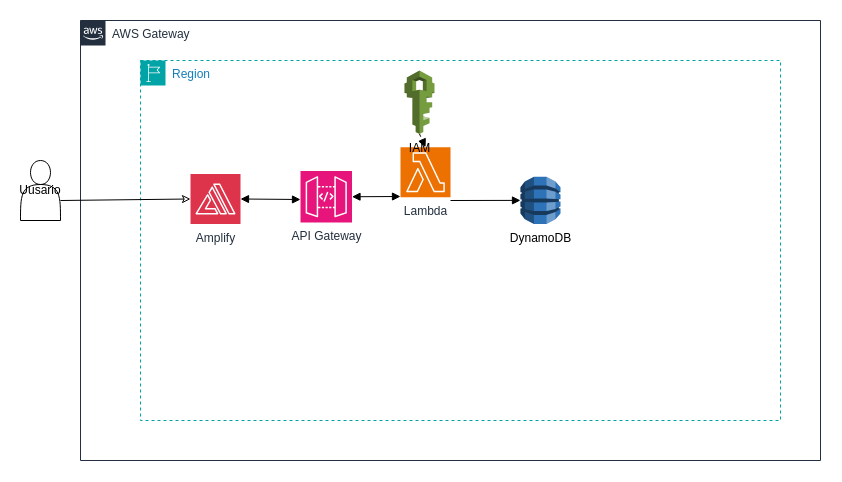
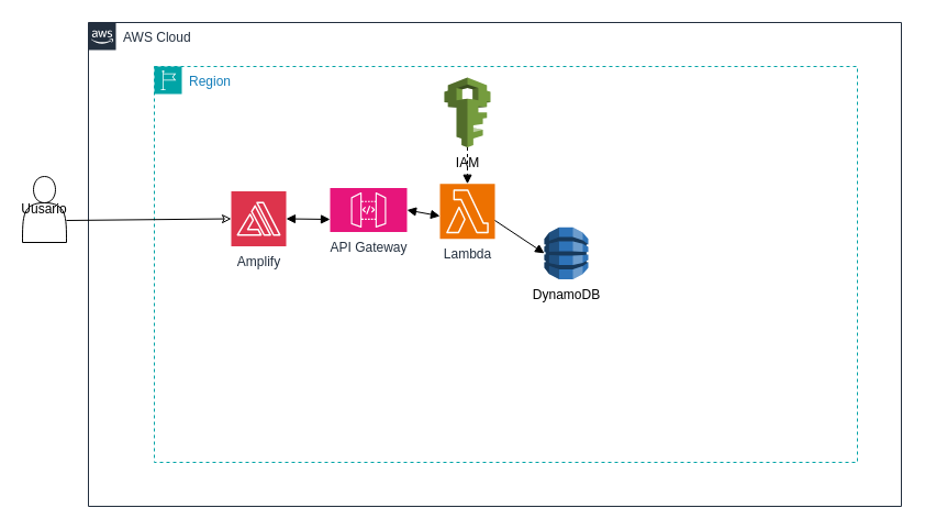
  <mxCell id="0" />
  <mxCell id="1" parent="0" />
- <mxCell id="2" value="AWS Gateway" style="points=[[0,0],[0.25,0],[0.5,0],[0.75,0],[1,0],[1,0.25],[1,0.5],[1,0.75],[1,1],[0.75,1],[0.5,1],[0.25,1],[0,1],[0,0.75],[0,0.5],[0,0.25]];outlineConnect=0;gradientColor=none;html=1;whiteSpace=wrap;fontSize=12;fontStyle=0;container=1;pointerEvents=0;collapsible=0;recursiveResize=0;shape=mxgraph.aws4.group;grIcon=mxgraph.aws4.group_aws_cloud_alt;strokeColor=#232F3E;fillColor=none;verticalAlign=top;align=left;spacingLeft=30;fontColor=#232F3E;dashed=0;" vertex="1" parent="1"><mxGeometry x="80" y="20" width="740" height="440" as="geometry" /></mxCell>
+ <mxCell id="2" value="AWS Cloud" style="points=[[0,0],[0.25,0],[0.5,0],[0.75,0],[1,0],[1,0.25],[1,0.5],[1,0.75],[1,1],[0.75,1],[0.5,1],[0.25,1],[0,1],[0,0.75],[0,0.5],[0,0.25]];outlineConnect=0;gradientColor=none;html=1;whiteSpace=wrap;fontSize=12;fontStyle=0;container=1;pointerEvents=0;collapsible=0;recursiveResize=0;shape=mxgraph.aws4.group;grIcon=mxgraph.aws4.group_aws_cloud_alt;strokeColor=#232F3E;fillColor=none;verticalAlign=top;align=left;spacingLeft=30;fontColor=#232F3E;dashed=0;" vertex="1" parent="1"><mxGeometry x="80" y="20" width="740" height="440" as="geometry" /></mxCell>
  <mxCell id="3" value="Region" style="points=[[0,0],[0.25,0],[0.5,0],[0.75,0],[1,0],[1,0.25],[1,0.5],[1,0.75],[1,1],[0.75,1],[0.5,1],[0.25,1],[0,1],[0,0.75],[0,0.5],[0,0.25]];outlineConnect=0;gradientColor=none;html=1;whiteSpace=wrap;fontSize=12;fontStyle=0;container=1;pointerEvents=0;collapsible=0;recursiveResize=0;shape=mxgraph.aws4.group;grIcon=mxgraph.aws4.group_region;strokeColor=#00A4A6;fillColor=none;verticalAlign=top;align=left;spacingLeft=30;fontColor=#147EBA;dashed=1;" vertex="1" parent="1"><mxGeometry x="140" y="60" width="640" height="360" as="geometry" /></mxCell>
- <mxCell id="4" value="API Gateway" style="sketch=0;points=[[0,0,0],[0.25,0,0],[0.5,0,0],[0.75,0,0],[1,0,0],[0,1,0],[0.25,1,0],[0.5,1,0],[0.75,1,0],[1,1,0],[0,0.25,0],[0,0.5,0],[0,0.75,0],[1,0.25,0],[1,0.5,0],[1,0.75,0]];outlineConnect=0;fontColor=#232F3E;fillColor=#E7157B;strokeColor=#ffffff;dashed=0;verticalLabelPosition=bottom;verticalAlign=top;align=center;html=1;fontSize=12;fontStyle=0;aspect=fixed;shape=mxgraph.aws4.resourceIcon;resIcon=mxgraph.aws4.api_gateway;" vertex="1" parent="3"><mxGeometry x="160" y="110.5" width="51.5" height="51.5" as="geometry" /></mxCell>
- <mxCell id="5" value="Lambda" style="sketch=0;points=[[0,0,0],[0.25,0,0],[0.5,0,0],[0.75,0,0],[1,0,0],[0,1,0],[0.25,1,0],[0.5,1,0],[0.75,1,0],[1,1,0],[0,0.25,0],[0,0.5,0],[0,0.75,0],[1,0.25,0],[1,0.5,0],[1,0.75,0]];outlineConnect=0;fontColor=#232F3E;fillColor=#ED7100;strokeColor=#ffffff;dashed=0;verticalLabelPosition=bottom;verticalAlign=top;align=center;html=1;fontSize=12;fontStyle=0;aspect=fixed;shape=mxgraph.aws4.resourceIcon;resIcon=mxgraph.aws4.lambda;" vertex="1" parent="3"><mxGeometry x="260" y="86.75" width="50" height="50" as="geometry" /></mxCell>
- <mxCell id="6" value="DynamoDB" style="outlineConnect=0;dashed=0;verticalLabelPosition=bottom;verticalAlign=top;align=center;html=1;shape=mxgraph.aws3.dynamo_db;fillColor=#2E73B8;gradientColor=none;" vertex="1" parent="3"><mxGeometry x="380" y="116.25" width="40" height="47.25" as="geometry" /></mxCell>
- <mxCell id="7" value="Amplify" style="sketch=0;points=[[0,0,0],[0.25,0,0],[0.5,0,0],[0.75,0,0],[1,0,0],[0,1,0],[0.25,1,0],[0.5,1,0],[0.75,1,0],[1,1,0],[0,0.25,0],[0,0.5,0],[0,0.75,0],[1,0.25,0],[1,0.5,0],[1,0.75,0]];outlineConnect=0;fontColor=#232F3E;fillColor=#DD344C;strokeColor=#ffffff;dashed=0;verticalLabelPosition=bottom;verticalAlign=top;align=center;html=1;fontSize=12;fontStyle=0;aspect=fixed;shape=mxgraph.aws4.resourceIcon;resIcon=mxgraph.aws4.amplify;" vertex="1" parent="3"><mxGeometry x="50" y="113.5" width="50" height="50" as="geometry" /></mxCell>
- <mxCell id="8" value="IAM" style="outlineConnect=0;dashed=0;verticalLabelPosition=bottom;verticalAlign=top;align=center;html=1;shape=mxgraph.aws3.iam;fillColor=#759C3E;gradientColor=none;" vertex="1" parent="3"><mxGeometry x="264" y="10" width="30" height="63.5" as="geometry" /></mxCell>
+ <mxCell id="4" value="API Gateway" style="sketch=0;points=[[0,0,0],[0.25,0,0],[0.5,0,0],[0.75,0,0],[1,0,0],[0,1,0],[0.25,1,0],[0.5,1,0],[0.75,1,0],[1,1,0],[0,0.25,0],[0,0.5,0],[0,0.75,0],[1,0.25,0],[1,0.5,0],[1,0.75,0]];outlineConnect=0;fontColor=#232F3E;fillColor=#E7157B;strokeColor=#ffffff;dashed=0;verticalLabelPosition=bottom;verticalAlign=top;align=center;html=1;fontSize=12;fontStyle=0;aspect=fixed;shape=mxgraph.aws4.resourceIcon;resIcon=mxgraph.aws4.api_gateway;" vertex="1" parent="3"><mxGeometry x="160" y="110.5" width="70" height="40" as="geometry" /></mxCell>
+ <mxCell id="5" value="Lambda" style="sketch=0;points=[[0,0,0],[0.25,0,0],[0.5,0,0],[0.75,0,0],[1,0,0],[0,1,0],[0.25,1,0],[0.5,1,0],[0.75,1,0],[1,1,0],[0,0.25,0],[0,0.5,0],[0,0.75,0],[1,0.25,0],[1,0.5,0],[1,0.75,0]];outlineConnect=0;fontColor=#232F3E;fillColor=#ED7100;strokeColor=#ffffff;dashed=0;verticalLabelPosition=bottom;verticalAlign=top;align=center;html=1;fontSize=12;fontStyle=0;aspect=fixed;shape=mxgraph.aws4.resourceIcon;resIcon=mxgraph.aws4.lambda;" vertex="1" parent="3"><mxGeometry x="260" y="106.75" width="50" height="50" as="geometry" /></mxCell>
+ <mxCell id="6" value="DynamoDB" style="outlineConnect=0;dashed=0;verticalLabelPosition=bottom;verticalAlign=top;align=center;html=1;shape=mxgraph.aws3.dynamo_db;fillColor=#2E73B8;gradientColor=none;" vertex="1" parent="3"><mxGeometry x="355" y="146.25" width="40" height="47.25" as="geometry" /></mxCell>
+ <mxCell id="7" value="Amplify" style="sketch=0;points=[[0,0,0],[0.25,0,0],[0.5,0,0],[0.75,0,0],[1,0,0],[0,1,0],[0.25,1,0],[0.5,1,0],[0.75,1,0],[1,1,0],[0,0.25,0],[0,0.5,0],[0,0.75,0],[1,0.25,0],[1,0.5,0],[1,0.75,0]];outlineConnect=0;fontColor=#232F3E;fillColor=#DD344C;strokeColor=#ffffff;dashed=0;verticalLabelPosition=bottom;verticalAlign=top;align=center;html=1;fontSize=12;fontStyle=0;aspect=fixed;shape=mxgraph.aws4.resourceIcon;resIcon=mxgraph.aws4.amplify;" vertex="1" parent="3"><mxGeometry x="70" y="113.5" width="50" height="50" as="geometry" /></mxCell>
+ <mxCell id="8" value="IAM" style="outlineConnect=0;dashed=0;verticalLabelPosition=bottom;verticalAlign=top;align=center;html=1;shape=mxgraph.aws3.iam;fillColor=#759C3E;gradientColor=none;" vertex="1" parent="3"><mxGeometry x="264" y="10" width="42" height="63.5" as="geometry" /></mxCell>
  <mxCell id="9" value="" style="endArrow=block;html=1;rounded=0;entryX=0;entryY=0.5;entryDx=0;entryDy=0;entryPerimeter=0;endFill=1;" edge="1" parent="3" target="6"><mxGeometry relative="1" as="geometry"><mxPoint x="310" y="140" as="sourcePoint" /><mxPoint x="420" y="180" as="targetPoint" /></mxGeometry></mxCell>
  <mxCell id="10" value="" style="endArrow=block;html=1;rounded=0;exitX=1;exitY=0.5;exitDx=0;exitDy=0;exitPerimeter=0;endFill=1;startArrow=block;startFill=1;" edge="1" parent="3" source="7"><mxGeometry relative="1" as="geometry"><mxPoint x="10" y="220" as="sourcePoint" /><mxPoint x="160" y="139" as="targetPoint" /></mxGeometry></mxCell>
  <mxCell id="11" value="" style="endArrow=block;html=1;rounded=0;exitX=0.5;exitY=1;exitDx=0;exitDy=0;exitPerimeter=0;entryX=0.5;entryY=0;entryDx=0;entryDy=0;entryPerimeter=0;endFill=1;dashed=1;" edge="1" parent="3" source="8" target="5"><mxGeometry relative="1" as="geometry"><mxPoint x="330" y="60" as="sourcePoint" /><mxPoint x="490" y="60" as="targetPoint" /></mxGeometry></mxCell>
  <mxCell id="12" value="" style="endArrow=block;html=1;rounded=0;exitX=1;exitY=0.5;exitDx=0;exitDy=0;exitPerimeter=0;endFill=1;startArrow=block;startFill=1;" edge="1" parent="3" source="4"><mxGeometry relative="1" as="geometry"><mxPoint x="170" y="180" as="sourcePoint" /><mxPoint x="260" y="136" as="targetPoint" /></mxGeometry></mxCell>
  <mxCell id="13" value="Uusario" style="shape=actor;whiteSpace=wrap;html=1;" vertex="1" parent="1"><mxGeometry y="160" width="40" height="60" as="geometry" x="20" /></mxCell>
  <mxCell id="14" value="" style="endArrow=classic;html=1;rounded=0;entryX=0;entryY=0.5;entryDx=0;entryDy=0;entryPerimeter=0;endFill=0;" edge="1" parent="1" target="7"><mxGeometry relative="1" as="geometry"><mxPoint x="60" y="200" as="sourcePoint" /><mxPoint x="150" y="200" as="targetPoint" /></mxGeometry></mxCell>
